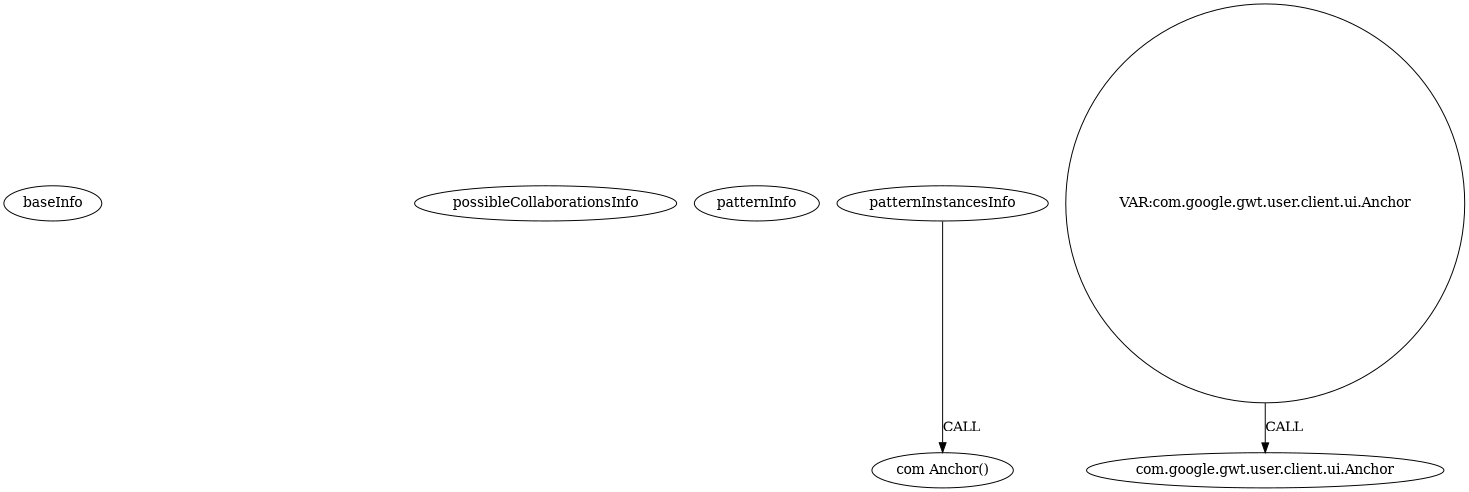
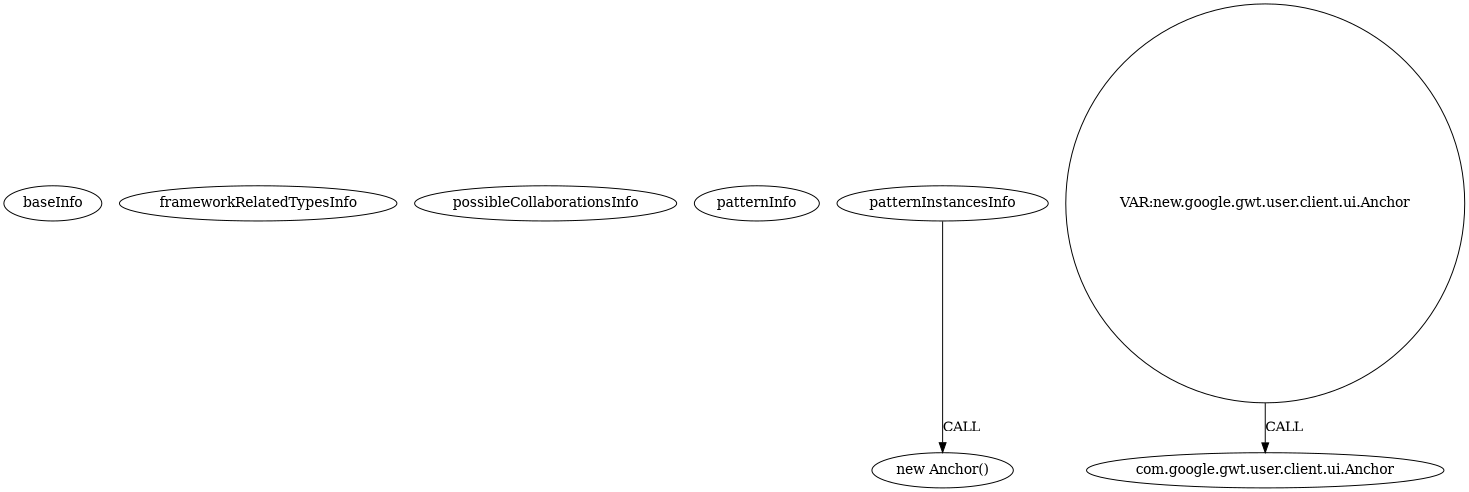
  digraph {
    baseInfo [category=pattern graphId=1043 isAnonymous=false possibleRelation=false]
+   frameworkRelatedTypesInfo
    possibleCollaborationsInfo
    patternInfo [frequency=2.0 patternRootClient=null]
    patternInstancesInfo [0="ashtonthomas-gwt-fast-touch-press~/ashtonthomas-gwt-fast-touch-press/gwt-fast-touch-press-master/src/io/ashton/fastpress/client/Gwt_fast_press.java~Gwt_fast_press~744" 1="Tok-Ziraja222~/Tok-Ziraja222/Ziraja222-master/src/ziraja/client/presenter/ReportsPresenter.java~void prepareTable()~419"]
-   n6 [isFrameworkType=false label="com Anchor()" vertexType=CONSTRUCTOR_CALL]
-   n7 [isFrameworkType=false label="VAR:com.google.gwt.user.client.ui.Anchor" shape=circle vertexType=VARIABLE_EXPRESION]
+   n6 [isFrameworkType=false label="new Anchor()" vertexType=CONSTRUCTOR_CALL]
+   n7 [isFrameworkType=false label="VAR:new.google.gwt.user.client.ui.Anchor" shape=circle vertexType=VARIABLE_EXPRESION]
    n8 [isFrameworkType=false label="com.google.gwt.user.client.ui.Anchor" vertexType=FRAMEWORK_CLASS_TYPE]
    patternInstancesInfo -> n6 [label=CALL]
    n7 -> n8 [label=CALL]
  }
